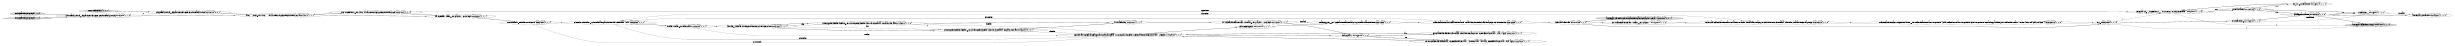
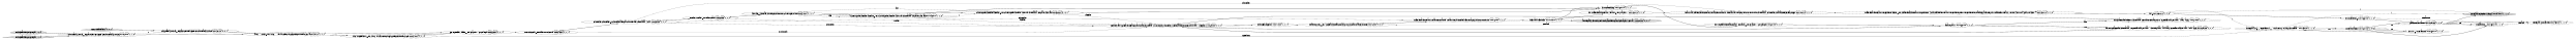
  digraph {
    rankdir=LR
    node [fillcolor=white shape=ellipse style=filled]
    edge [style=bold]
    n1 [label="String(((((( groups = new String((((((((edu.fdu.CPPDG.tinypdg.pe.ExpressionInfo@32844f@@@4@@@['1', '1', '1']"]
    n2 [label="String(( expectedRows = new String((((edu.fdu.CPPDG.tinypdg.pe.ExpressionInfo@3282e7@@@37@@@['1', '1', '0']"]
    n3 [label="List<ByteBuffer> buffers = new ArrayList<>(groups.length)@@@53@@@['1', '1', '1']"]
    n4 [label="assertEquals(\"col=\" + expectedRows(i++(,row.clustering().toString(cfs.metadata()))@@@89@@@['1', '1', '0']"]
    n5 [label="int nowInSeconds = FBUtilities.nowInSeconds()@@@54@@@['1', '1', '1']"]
    n6 [fillcolor=lightgray label="assertEquals(expectedRows.length,i)@@@94@@@['1', '1', '0']"]
    n7 [label="rowIterator.hasNext()@@@87@@@['1', '1', '0']" shape=diamond]
    n8 [label="Row row = rowIterator.next()@@@88@@@['1', '1', '0']"]
    n9 [label="numPartitions++@@@85@@@['1', '1', '0']"]
    n10 [label="partitionIterator.hasNext()@@@84@@@['1', '1', '0']" shape=diamond]
    n11 [fillcolor=lightgray label="testCountDeletedRows['0', '0', '1']" shape=diamond]
    n12 [label="ColumnFamilyStore cfs = Keyspace.open(KEYSPACE).getColumnFamilyStore(CF4)@@@3@@@['0', '0', '1']"]
    n13 [label="cfs.truncateBlocking()@@@60@@@['1', '1', '1']"]
    n14 [label="List<SinglePartitionReadCommand> commands = new ArrayList<>(group.length)@@@61@@@['1', '1', '1']"]
    n15 [label="data(0(.equals(\"1\")@@@63@@@['1', '1', '1']" shape=diamond]
    n16 [label="ReadQuery query = new SinglePartitionReadCommand.Group(commands,DataLimits.NONE)@@@72@@@['1', '1', '1']"]
    n17 [label="commands.add(SinglePartitionReadCommand.create(cfs.metadata(),nowInSeconds,columnFilter,rowFilter,DataLimits.NONE,Util.dk(data(1(),sliceFilter))@@@69@@@['1', '1', '1']"]
    n18 [label="cfs.forceBlockingFlush()@@@71@@@['1', '1', '1']"]
    n19 [label="new RowUpdateBuilder(cfs.metadata(),0,ByteBufferUtil.bytes(data(1()).clustering(data(2().add(data(3(,ByteBufferUtil.bytes(\"blah\")).build().apply()@@@64@@@['1', '1', '1']"]
    n20 [label="RowUpdateBuilder.deleteRow(cfs.metadata(),FBUtilities.timestampMicros(),ByteBufferUtil.bytes(data(1(),data(2().apply()@@@67@@@['1', '1', '1']"]
    n21 [fillcolor=lightgray label="testSinglePartitionGroupMerge['1', '0', '0']"]
    n22 [label="ColumnFamilyStore cfs = Keyspace.open(KEYSPACE).getColumnFamilyStore(CF3)@@@3@@@['1', '1', '0']"]
    n23 [label="Slice slice = Slice.make(ClusteringBound.BOTTOM,ClusteringBound.TOP)@@@57@@@['1', '1', '1']"]
    n24 [label="ClusteringIndexSliceFilter sliceFilter = new ClusteringIndexSliceFilter(Slices.with(cfs.metadata().comparator,slice),false)@@@58@@@['0', '0', '1']"]
    n25 [label="ClusteringIndexSliceFilter sliceFilter = new ClusteringIndexSliceFilter(Slices.with(cfs.metadata().comparator,slice),false)@@@45@@@['1', '1', '0']"]
    n26 [label="ColumnFilter columnFilter = ColumnFilter.allRegularColumnsBuilder(cfs.metadata()).build()@@@55@@@['1', '1', '1']"]
    n27 [fillcolor=lightgray label="assertEquals(5,cfs.metric.tombstoneScannedHistogram.cf.getSnapshot().getMax())@@@80@@@['0', '0', '1']"]
    n28 [label="iterators.add(UnfilteredPartitionIterators.serializerForIntraNode().deserialize(in,MessagingService.current_version,cfs.metadata(),columnFilter,SerializationHelper.Flag.LOCAL))@@@70@@@['1', '1', '0']"]
    n29 [label="UnfilteredPartitionIterators.MergeListener listener = new UnfilteredPartitionIterators.MergeListener(){public UnfilteredRowIterators.MergeListener getRowMergeListener(DecoratedKey partitionKey,List<UnfilteredRowIterator> versions){return null}public void close(){}}@@@73@@@['1', '1', '0']"]
    n30 [label="int i = 0@@@82@@@['1', '1', '0']"]
    n31 [label="buffers.add(buffer.buffer())@@@77@@@['1', '1', '1']"]
    n32 [label="List<UnfilteredPartitionIterator> iterators = new ArrayList<>()@@@67@@@['1', '1', '0']"]
    n33 [label="assertEquals(5,numPartitions)@@@93@@@['1', '1', '0']"]
    n34 [label="RowFilter rowFilter = RowFilter.create()@@@56@@@['1', '1', '1']"]
    n35 [label="UnfilteredPartitionIterators.serializerForIntraNode().serialize(iter,columnFilter,buffer,MessagingService.current_version)@@@76@@@['1', '1', '1']"]
    n36 [label="int numPartitions = 0@@@83@@@['1', '1', '0']"]
    n37 [fillcolor=lightgray label="testSinglePartitionGroupMerge['0', '1', '0']" shape=diamond]
    n1 -> n2
    n1 -> n3
    n2 -> n3
    n2 -> n4 [label=expectedRows style=solid]
    n3 -> n5
    n4 -> n6 [label=i style=solid]
    n4 -> n7
    n5 -> n17 [label=nowInSeconds style=solid]
    n5 -> n26
    n7 -> n4 [label=true style=dotted]
    n7 -> n8
    n7 -> n8 [label=true style=dotted]
    n7 -> n9
    n7 -> n10
    n8 -> n4
    n9 -> n33 [label=commands style=solid]
    n10 -> n6
    n10 -> n7 [label=true style=dotted]
    n10 -> n9 [label=true style=dotted]
    n10 -> n9
    n10 -> n33
    n11 -> n12
    n12 -> n1
    n13 -> n14
    n14 -> n15
    n14 -> n16 [label=commands style=solid]
    n15 -> n19 [label=true style=dotted]
    n15 -> n19
    n15 -> n20
    n15 -> n20 [label=false style=dotted]
    n16 -> n35
    n17 -> n15
    n17 -> n18
    n18 -> n16
    n19 -> n17
    n20 -> n17
    n21 -> n22
    n22 -> n1
    n22 -> n12 [label=0 style=dashed]
    n23 -> n24 [label=slice style=solid]
    n23 -> n24
    n23 -> n25
    n23 -> n25 [label=slice style=solid]
    n24 -> n13
    n24 -> n17 [label=sliceFilter style=solid]
    n25 -> n13
    n25 -> n17 [label=sliceFilter style=solid]
    n25 -> n24 [label=0 style=dashed]
    n26 -> n17 [label=columnFilter style=solid]
    n26 -> n28 [label=columnFilter style=solid]
    n26 -> n34
    n26 -> n35 [label=columnFilter style=solid]
    n28 -> n29
    n29 -> n30
    n30 -> n4 [label=i style=solid]
    n30 -> n6 [label=i style=solid]
    n30 -> n36
-   n31 -> n30
+   n31 -> n13
    n31 -> n27
    n31 -> n32
    n32 -> n28
    n34 -> n17 [label=rowFilter style=solid]
    n34 -> n23
    n35 -> n31
    n36 -> n9 [label=numPartitions style=solid]
    n36 -> n10
    n37 -> n22
  }
